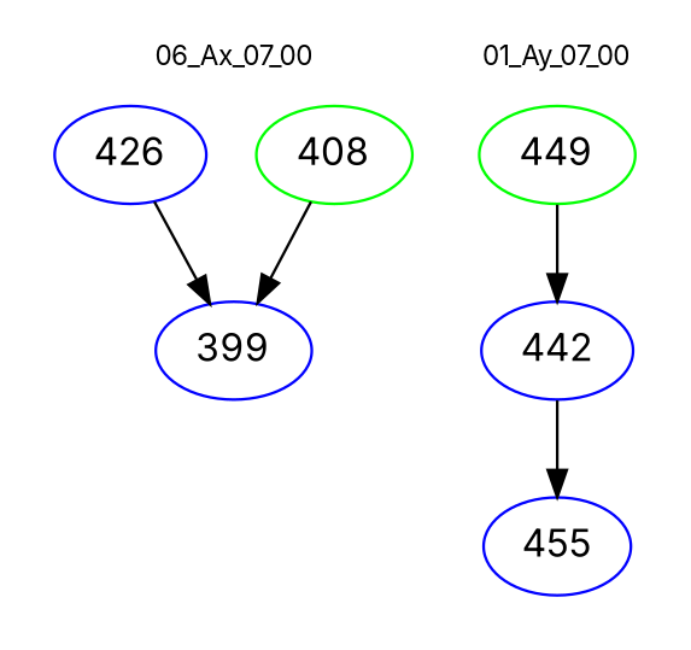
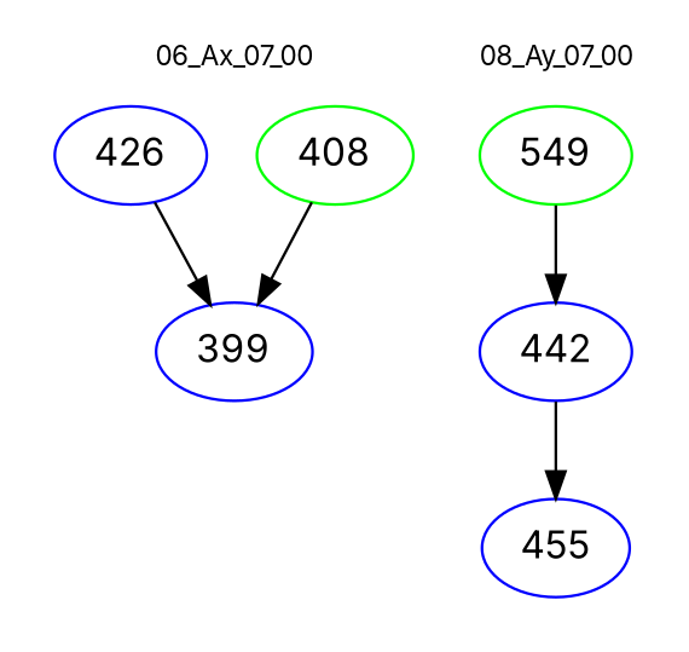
  digraph {
    fontname=Inter
    node [color=blue fontname=Inter]
    edge [color=black fontname=Inter]
    n1 [color=green label=408]
    n2 [label=399]
    n3 [label=426]
-   n4 [color=green label=449]
+   n4 [color=green label=549]
    n5 [label=442]
    n6 [label=455]
    subgraph cluster_1 {
      color=white
      fontsize=10
      label="06_Ax_07_00"
      n1
      n2
      n3
    }
    subgraph cluster_2 {
      color=white
      fontsize=10
-     label="01_Ay_07_00"
+     label="08_Ay_07_00"
      n4
      n5
      n6
    }
    n1 -> n2
    n3 -> n2
    n4 -> n5
    n5 -> n6
  }
